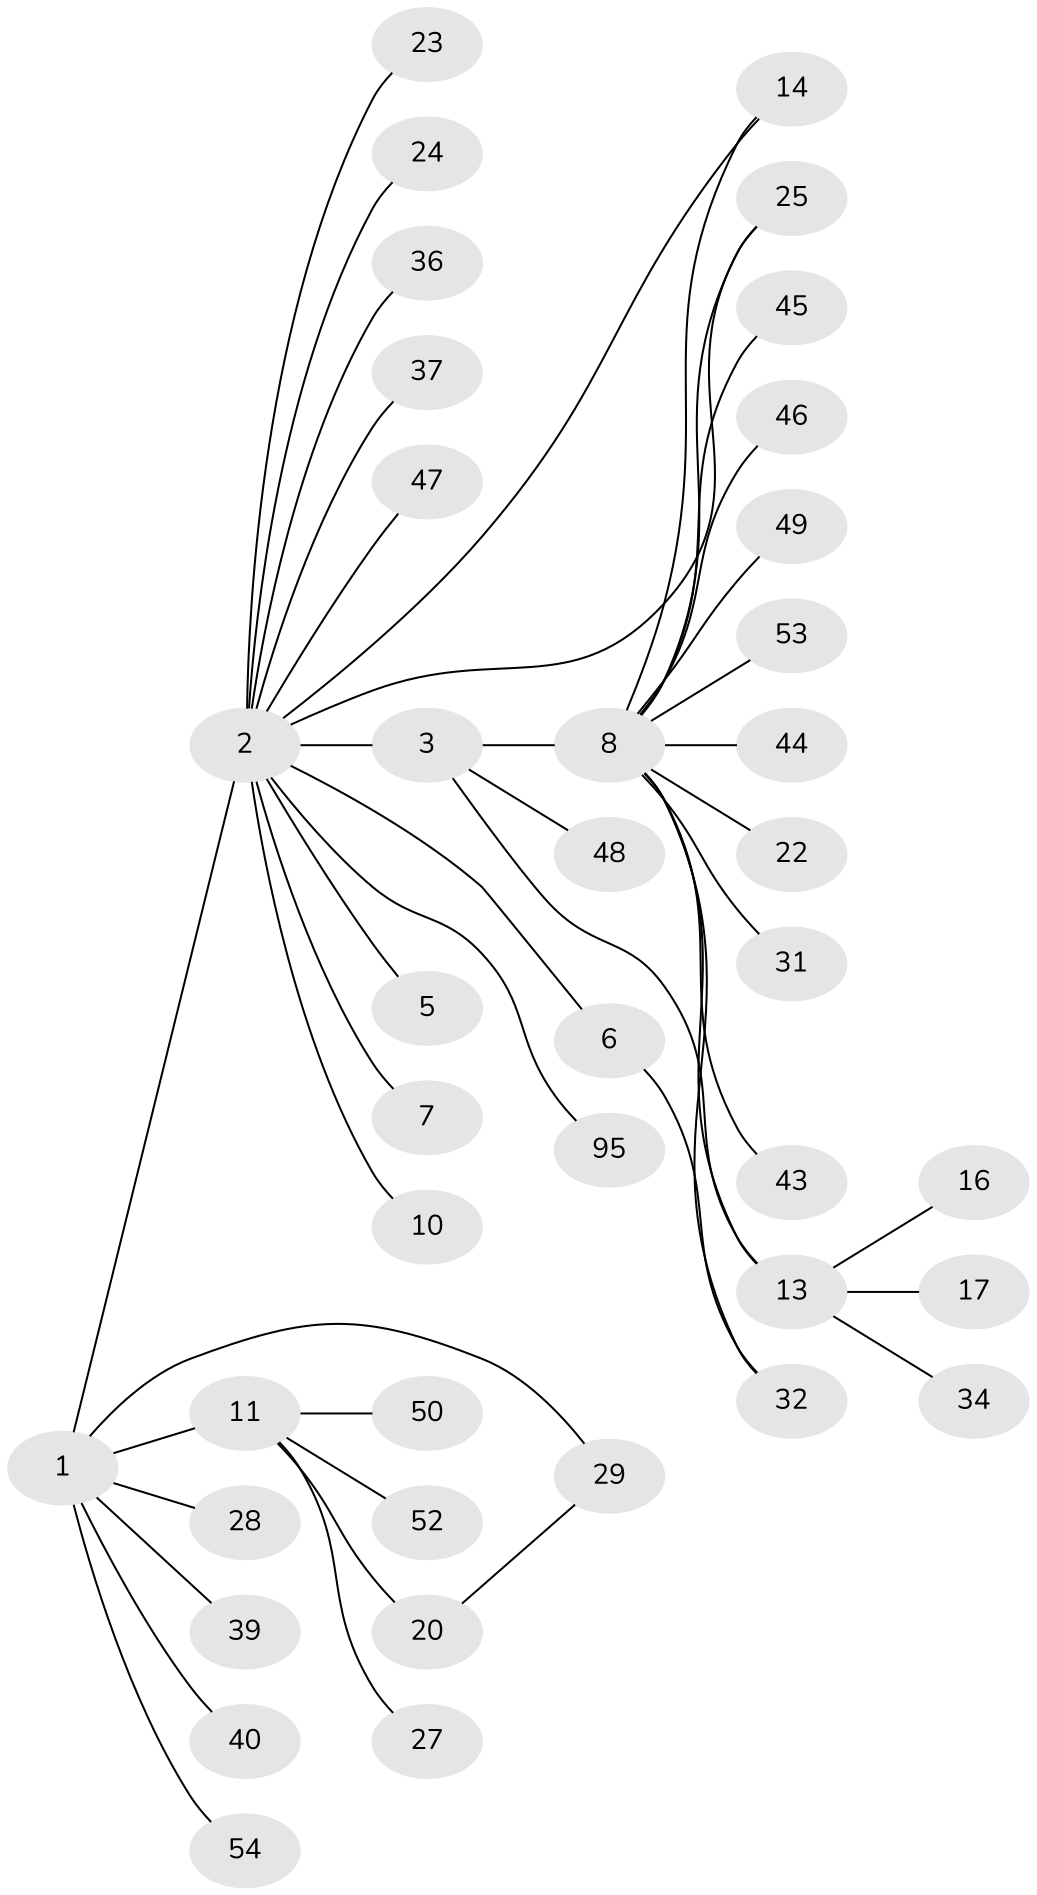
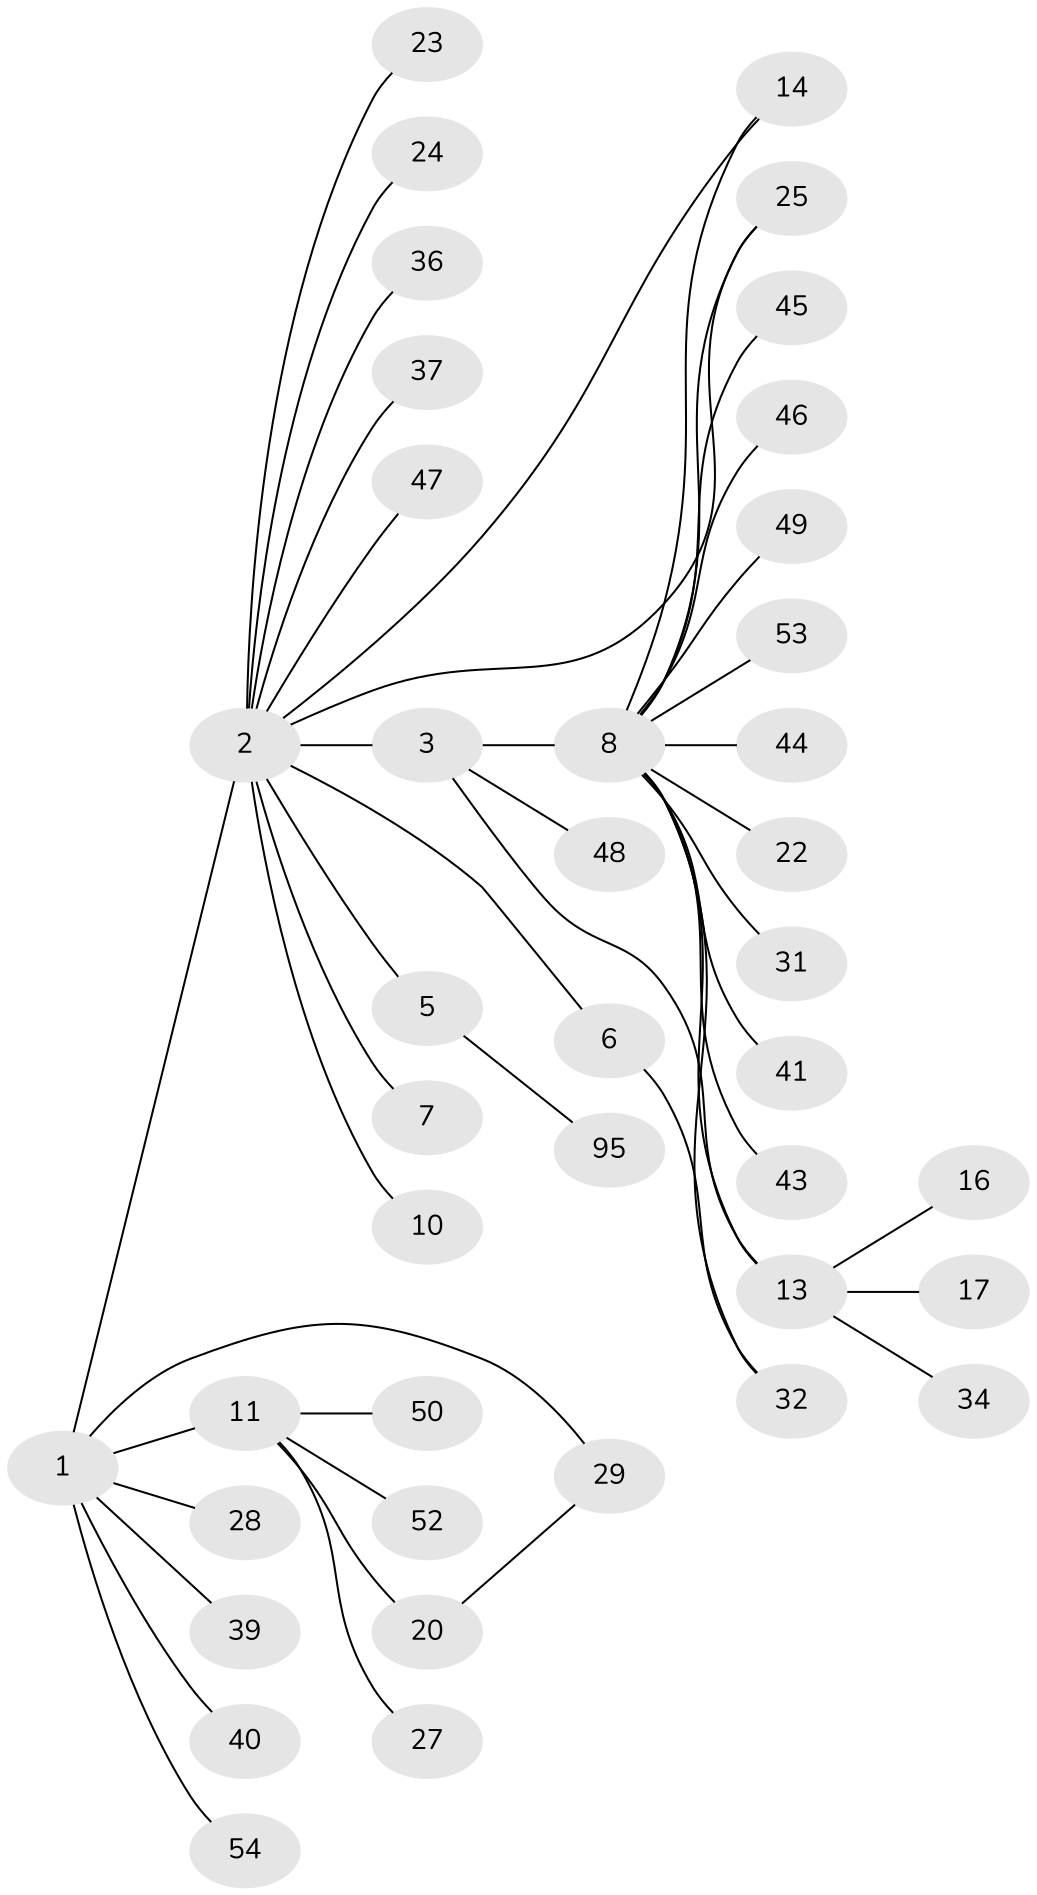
  graph {
    fontname=Nunito
    rankdir=LR
    node [color=gray90 fontname=Nunito style=filled]
    edge [fontname=Nunito]
    1 [super="+10"]
    2 [super="+4"]
    11 [super="+33"]
    28
    29 [super="+35"]
    39
    40
    54
    3 [super="+19"]
    5 [super="+26"]
    6 [super="+9"]
    7 [super="+42"]
    n13 [label=10]
    14 [super="+38"]
    n15 [label=95]
    23 [super="+30"]
    24
    25
    36
    37 [super="+51"]
    47
    20
    27
    50
    52
    8 [super="+18"]
    13 [super="+21"]
    48
    32 [super="+56"]
    44
    22
    31
+   41 [super="+57"]
    43
    45
    46
    49
    53
    16
    17 [super="+55"]
    34
    1 -- 2 [weight=2]
    1 -- 11
    1 -- 28
    1 -- 29
    1 -- 39
    1 -- 40
    1 -- 54
    2 -- 3
    2 -- 5
    2 -- 6
    2 -- 7
    2 -- n13
    2 -- 14
-   2 -- n15
+   5 -- n15
    2 -- 23
    2 -- 24
    2 -- 25
    2 -- 36
    2 -- 37
    2 -- 47
    11 -- 20
    11 -- 27
    11 -- 50
    11 -- 52
    3 -- 8
    3 -- 13
    3 -- 48
    6 -- 32
    20 -- 29
    8 -- 14
    8 -- 25
    8 -- 13
    8 -- 32
    8 -- 44
    8 -- 22
    8 -- 31
+   8 -- 41
    8 -- 43
    8 -- 45
    8 -- 46
    8 -- 49
    8 -- 53
    13 -- 16
    13 -- 17
    13 -- 34
  }
